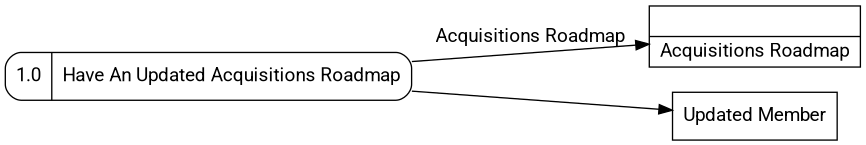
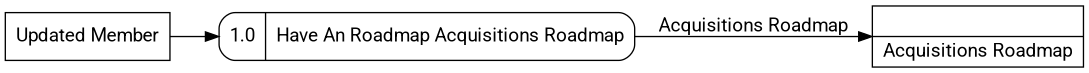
  digraph {
    fontname=Roboto
    rankdir=LR
    node [fontname=Roboto]
    edge [fontname=Roboto]
    n1 [label="<f0>  |<f1> Acquisitions Roadmap " shape=record]
    n2 [label="Updated Member" shape=box]
-   n3 [label="{<f0> 1.0|<f1> Have An Updated Acquisitions Roadmap }" shape=Mrecord]
-   n3 -> n2
+   n3 [label="{<f0> 1.0|<f1> Have An Roadmap Acquisitions Roadmap }" shape=Mrecord]
+   n2 -> n3
    n3 -> n1 [label="Acquisitions Roadmap"]
  }
